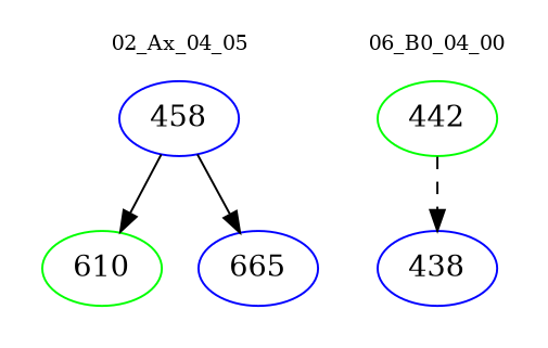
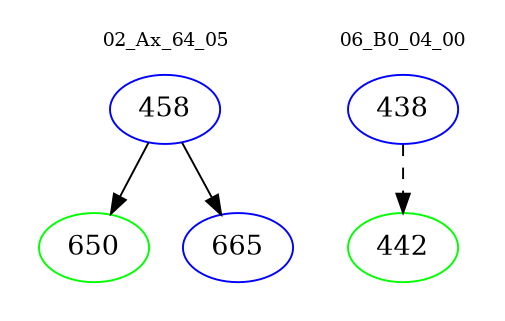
  digraph {
    node [color=blue]
    edge [color=black style=solid]
    n1 [label=458]
-   n2 [color=green label=610]
+   n2 [color=green label=650]
    n3 [label=665]
    n4 [label=438]
    n5 [color=green label=442]
    subgraph cluster_1 {
      color=white
      fontsize=10
-     label="02_Ax_04_05"
+     label="02_Ax_64_05"
      n1
      n2
      n3
    }
    subgraph cluster_2 {
      color=white
      fontsize=10
      label="06_B0_04_00"
      n4
      n5
    }
    n1 -> n2
    n1 -> n3
-   n5 -> n4 [style=dashed]
+   n4 -> n5 [style=dashed]
  }
